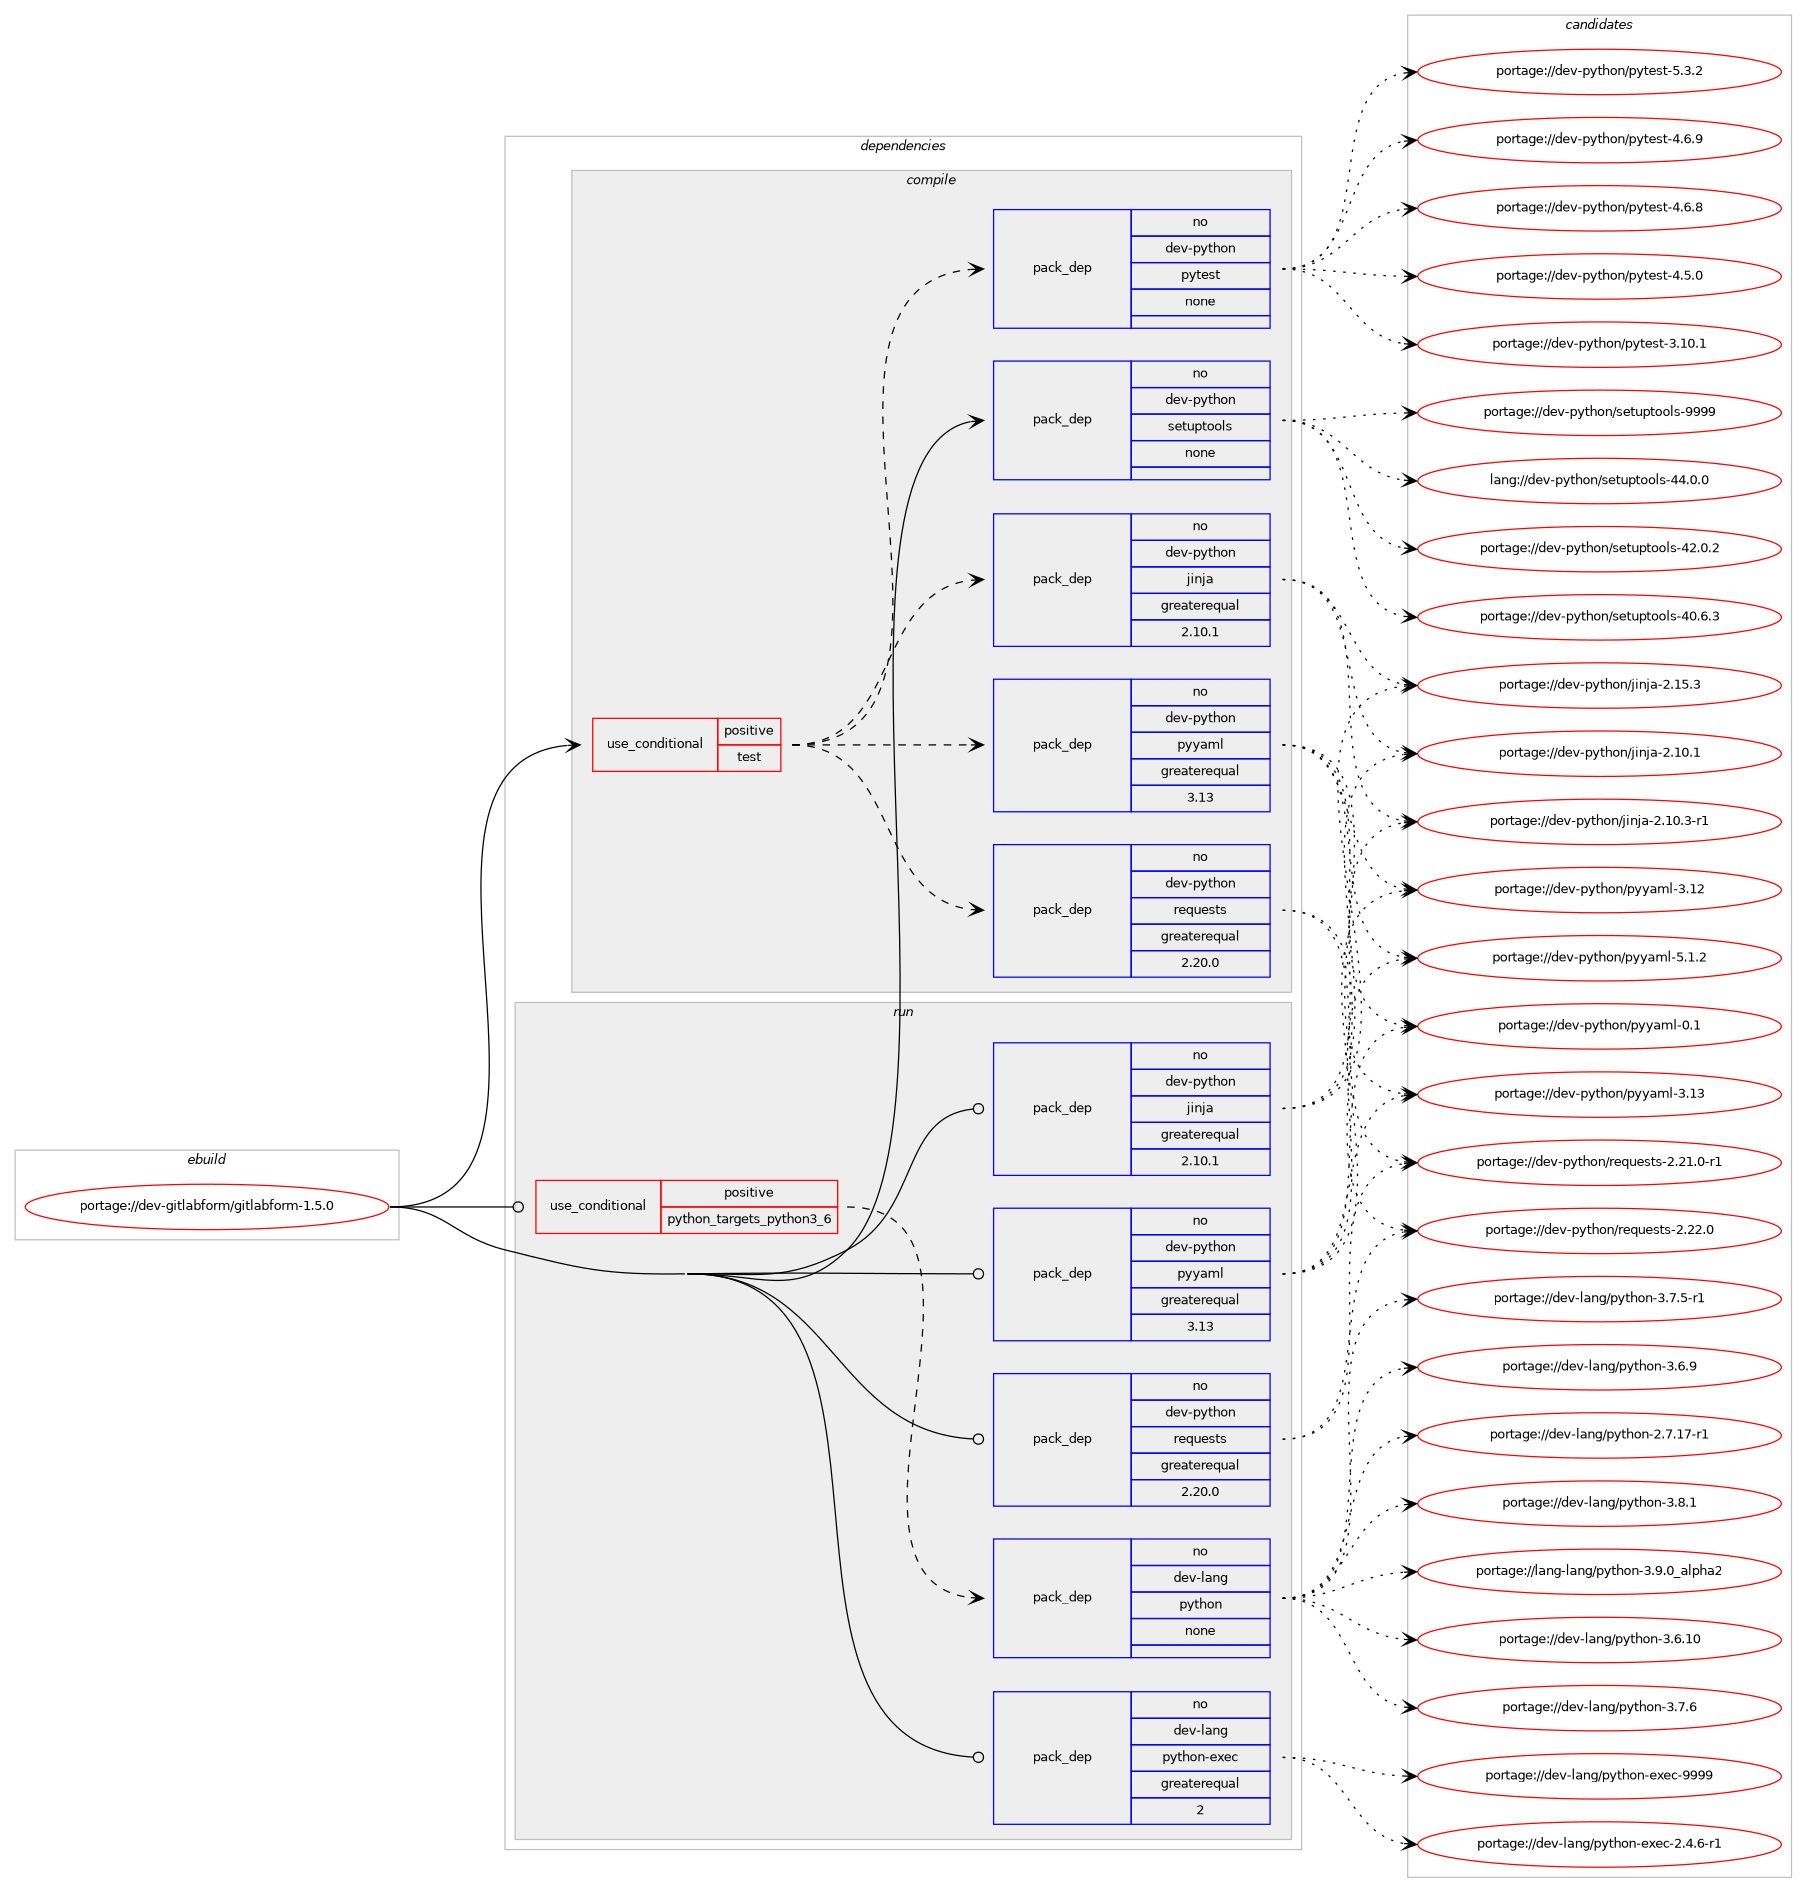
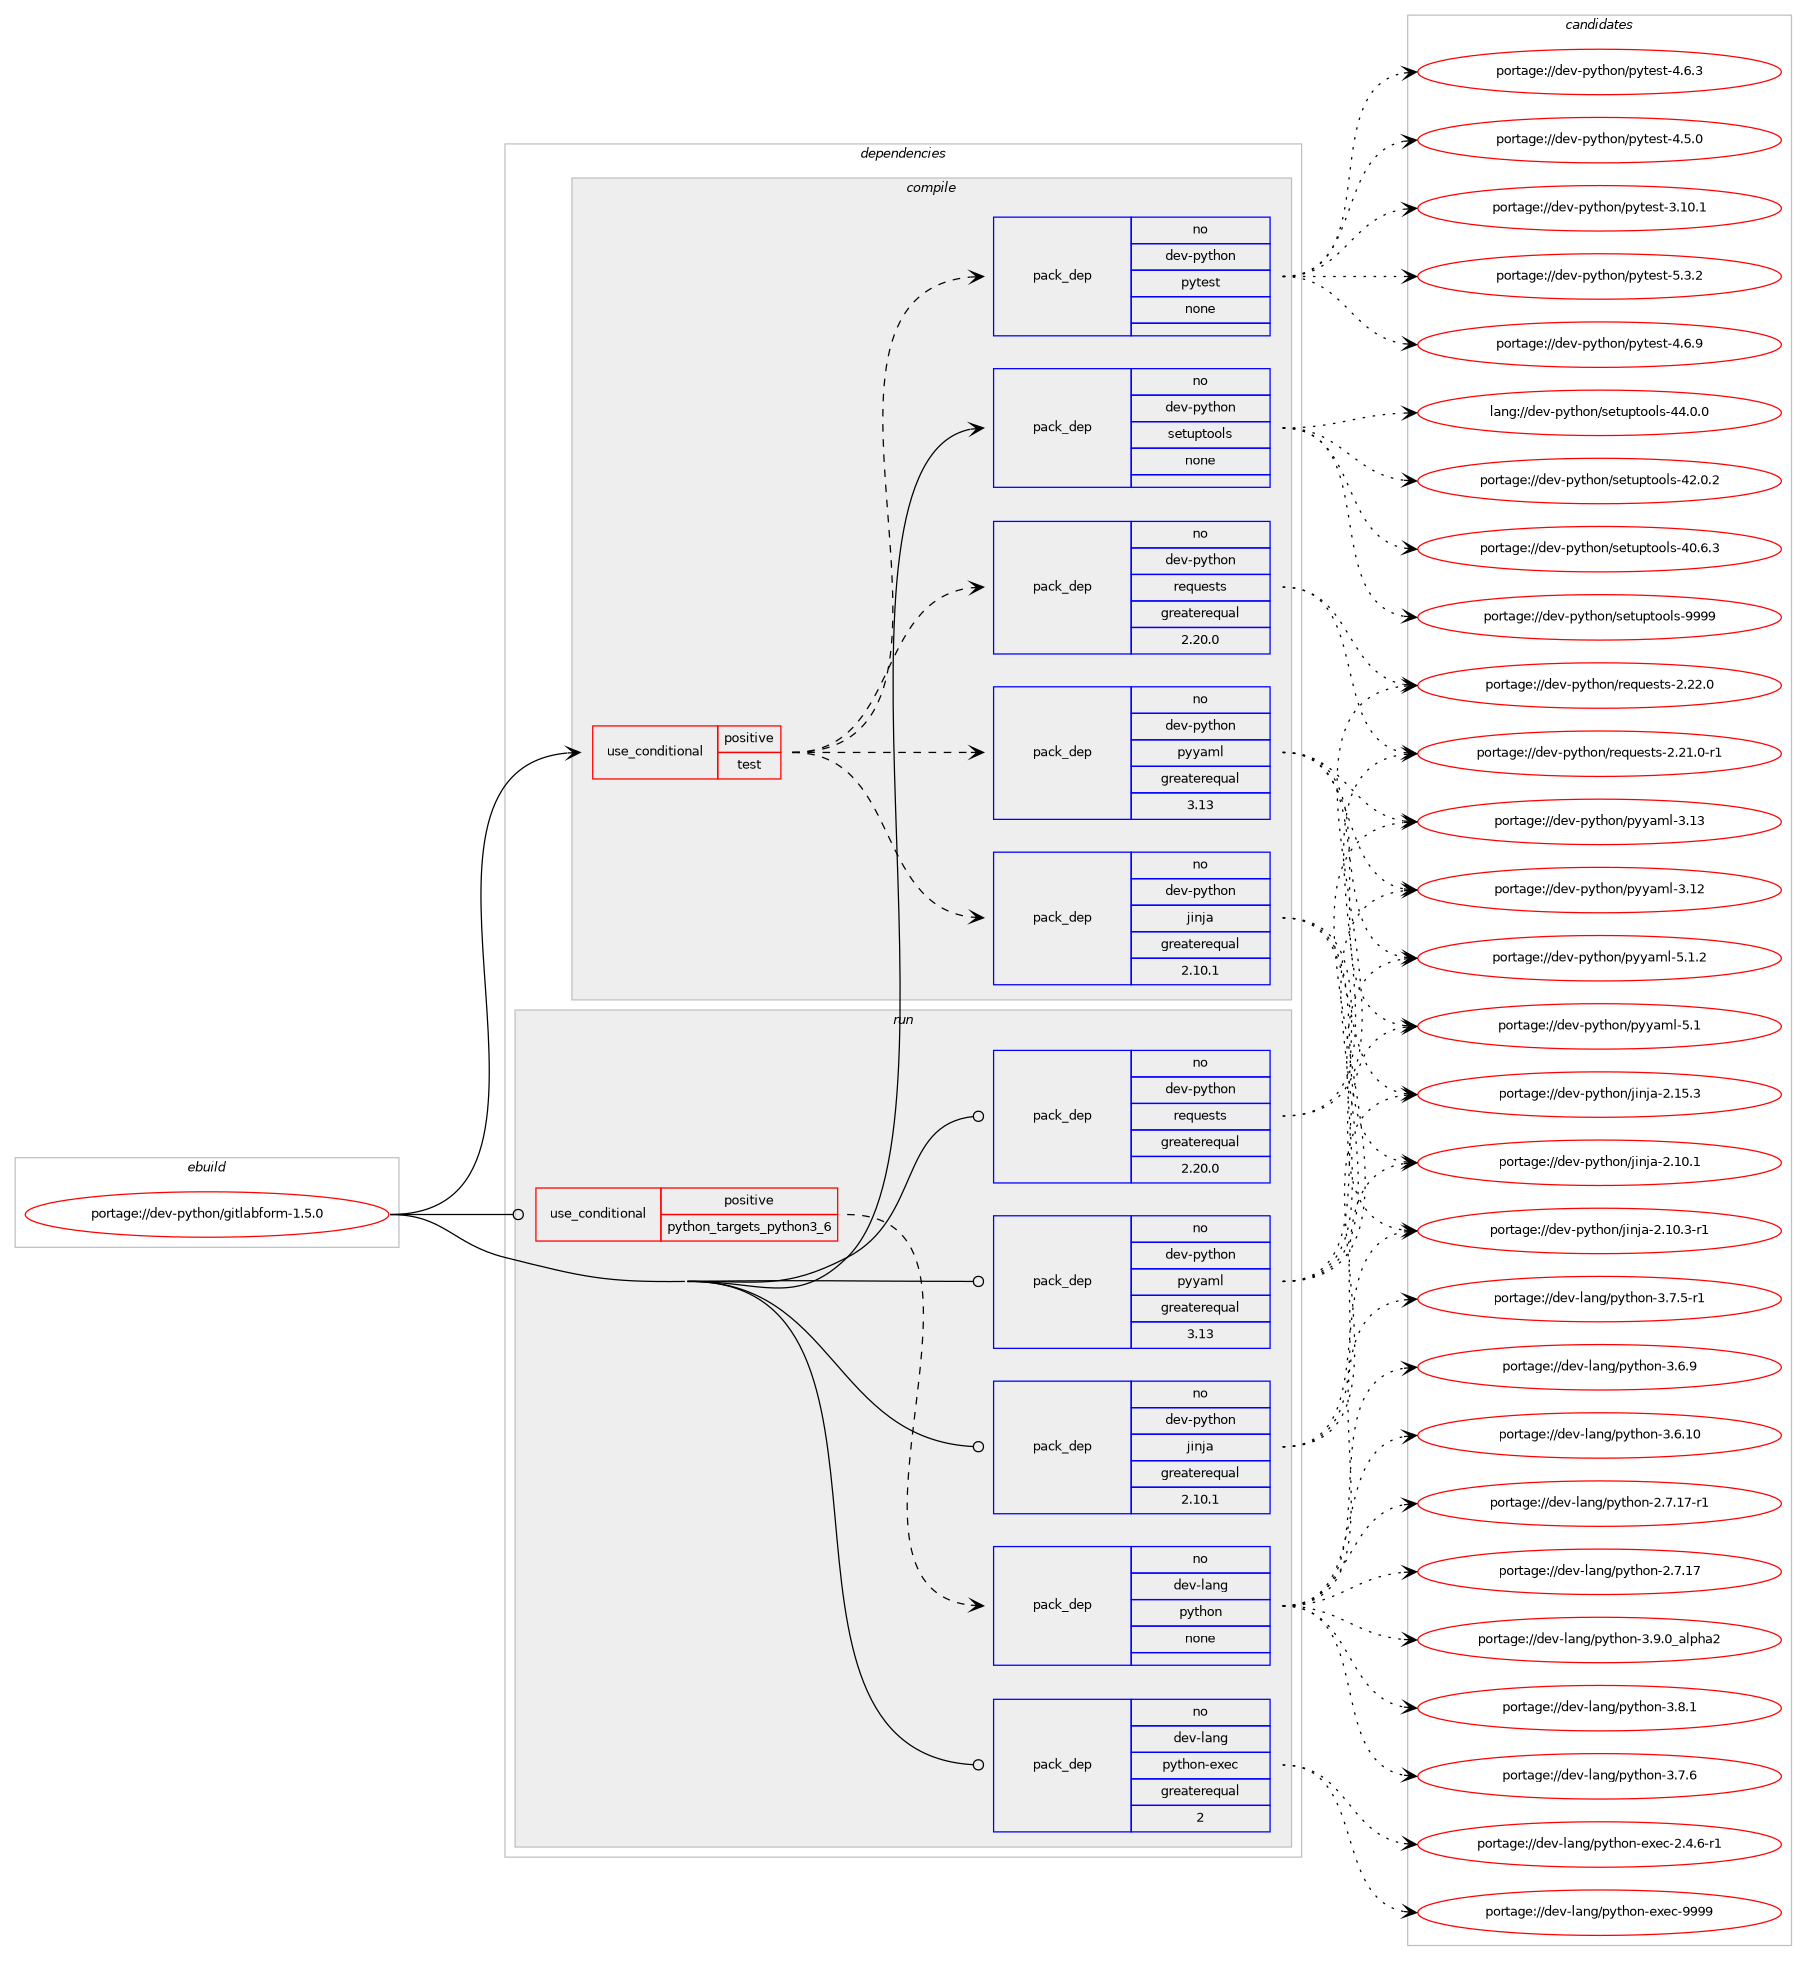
  digraph {
    compound=true
    concentrate=true
    fontname=Helvetica
    fontsize=10
    newrank=true
    rankdir=LR
    ranksep=1.5
    node [color=red fontname=Helvetica fontsize=10]
    edge [arrowhead=vee headport=w style=dotted tailport=e weight=100]
-   n1 [label="portage://dev-gitlabform/gitlabform-1.5.0" width=4]
+   n1 [label="portage://dev-python/gitlabform-1.5.0" width=4]
    n2 [color=blue label=<<TABLE BORDER="0" CELLBORDER="1" CELLSPACING="0" CELLPADDING="4" WIDTH="220"><TR><TD ROWSPAN="6" CELLPADDING="30">pack_dep</TD></TR><TR><TD WIDTH="110">no</TD></TR><TR><TD>dev-python</TD></TR><TR><TD>pyyaml</TD></TR><TR><TD>greaterequal</TD></TR><TR><TD>3.13</TD></TR></TABLE>> shape=none]
    n3 [color=blue label=<<TABLE BORDER="0" CELLBORDER="1" CELLSPACING="0" CELLPADDING="4" WIDTH="220"><TR><TD ROWSPAN="6" CELLPADDING="30">pack_dep</TD></TR><TR><TD WIDTH="110">no</TD></TR><TR><TD>dev-python</TD></TR><TR><TD>requests</TD></TR><TR><TD>greaterequal</TD></TR><TR><TD>2.20.0</TD></TR></TABLE>> shape=none]
    n4 [color=blue label=<<TABLE BORDER="0" CELLBORDER="1" CELLSPACING="0" CELLPADDING="4" WIDTH="220"><TR><TD ROWSPAN="6" CELLPADDING="30">pack_dep</TD></TR><TR><TD WIDTH="110">no</TD></TR><TR><TD>dev-python</TD></TR><TR><TD>jinja</TD></TR><TR><TD>greaterequal</TD></TR><TR><TD>2.10.1</TD></TR></TABLE>> shape=none]
    n5 [color=blue label=<<TABLE BORDER="0" CELLBORDER="1" CELLSPACING="0" CELLPADDING="4" WIDTH="220"><TR><TD ROWSPAN="6" CELLPADDING="30">pack_dep</TD></TR><TR><TD WIDTH="110">no</TD></TR><TR><TD>dev-python</TD></TR><TR><TD>pytest</TD></TR><TR><TD>none</TD></TR><TR><TD></TD></TR></TABLE>> shape=none]
    n6 [label=<<TABLE BORDER="0" CELLBORDER="1" CELLSPACING="0" CELLPADDING="4"><TR><TD ROWSPAN="3" CELLPADDING="10">use_conditional</TD></TR><TR><TD>positive</TD></TR><TR><TD>test</TD></TR></TABLE>> shape=none]
    n7 [color=blue label=<<TABLE BORDER="0" CELLBORDER="1" CELLSPACING="0" CELLPADDING="4" WIDTH="220"><TR><TD ROWSPAN="6" CELLPADDING="30">pack_dep</TD></TR><TR><TD WIDTH="110">no</TD></TR><TR><TD>dev-python</TD></TR><TR><TD>setuptools</TD></TR><TR><TD>none</TD></TR><TR><TD></TD></TR></TABLE>> shape=none]
    n8 [color=blue label=<<TABLE BORDER="0" CELLBORDER="1" CELLSPACING="0" CELLPADDING="4" WIDTH="220"><TR><TD ROWSPAN="6" CELLPADDING="30">pack_dep</TD></TR><TR><TD WIDTH="110">no</TD></TR><TR><TD>dev-lang</TD></TR><TR><TD>python</TD></TR><TR><TD>none</TD></TR><TR><TD></TD></TR></TABLE>> shape=none]
    n9 [label=<<TABLE BORDER="0" CELLBORDER="1" CELLSPACING="0" CELLPADDING="4"><TR><TD ROWSPAN="3" CELLPADDING="10">use_conditional</TD></TR><TR><TD>positive</TD></TR><TR><TD>python_targets_python3_6</TD></TR></TABLE>> shape=none]
    n10 [color=blue label=<<TABLE BORDER="0" CELLBORDER="1" CELLSPACING="0" CELLPADDING="4" WIDTH="220"><TR><TD ROWSPAN="6" CELLPADDING="30">pack_dep</TD></TR><TR><TD WIDTH="110">no</TD></TR><TR><TD>dev-lang</TD></TR><TR><TD>python-exec</TD></TR><TR><TD>greaterequal</TD></TR><TR><TD>2</TD></TR></TABLE>> shape=none]
    n11 [color=blue label=<<TABLE BORDER="0" CELLBORDER="1" CELLSPACING="0" CELLPADDING="4" WIDTH="220"><TR><TD ROWSPAN="6" CELLPADDING="30">pack_dep</TD></TR><TR><TD WIDTH="110">no</TD></TR><TR><TD>dev-python</TD></TR><TR><TD>jinja</TD></TR><TR><TD>greaterequal</TD></TR><TR><TD>2.10.1</TD></TR></TABLE>> shape=none]
    n12 [color=blue label=<<TABLE BORDER="0" CELLBORDER="1" CELLSPACING="0" CELLPADDING="4" WIDTH="220"><TR><TD ROWSPAN="6" CELLPADDING="30">pack_dep</TD></TR><TR><TD WIDTH="110">no</TD></TR><TR><TD>dev-python</TD></TR><TR><TD>pyyaml</TD></TR><TR><TD>greaterequal</TD></TR><TR><TD>3.13</TD></TR></TABLE>> shape=none]
    n13 [color=blue label=<<TABLE BORDER="0" CELLBORDER="1" CELLSPACING="0" CELLPADDING="4" WIDTH="220"><TR><TD ROWSPAN="6" CELLPADDING="30">pack_dep</TD></TR><TR><TD WIDTH="110">no</TD></TR><TR><TD>dev-python</TD></TR><TR><TD>requests</TD></TR><TR><TD>greaterequal</TD></TR><TR><TD>2.20.0</TD></TR></TABLE>> shape=none]
    n14 [label="portage://dev-python/pyyaml-5.1.2" width=4]
-   n15 [label="portage://dev-python/pyyaml-0.1" width=4]
+   n15 [label="portage://dev-python/pyyaml-5.1" width=4]
    n16 [label="portage://dev-python/pyyaml-3.13" width=4]
    n17 [label="portage://dev-python/pyyaml-3.12" width=4]
    n18 [label="portage://dev-python/requests-2.22.0" width=4]
    n19 [label="portage://dev-python/requests-2.21.0-r1" width=4]
    n20 [label="portage://dev-python/jinja-2.10.3-r1" width=4]
    n21 [label="portage://dev-python/jinja-2.15.3" width=4]
    n22 [label="portage://dev-python/jinja-2.10.1" width=4]
    n23 [label="portage://dev-python/pytest-5.3.2" width=4]
    n24 [label="portage://dev-python/pytest-4.6.9" width=4]
-   n25 [label="portage://dev-python/pytest-4.6.8" width=4]
+   n25 [label="portage://dev-python/pytest-4.6.3" width=4]
    n26 [label="portage://dev-python/pytest-4.5.0" width=4]
    n27 [label="portage://dev-python/pytest-3.10.1" width=4]
    n28 [label="portage://dev-python/setuptools-9999" width=4]
    n29 [label="lang://dev-python/setuptools-44.0.0" width=4]
    n30 [label="portage://dev-python/setuptools-42.0.2" width=4]
    n31 [label="portage://dev-python/setuptools-40.6.3" width=4]
-   n32 [label="portage://lang-lang/python-3.9.0_alpha2" width=4]
+   n32 [label="portage://dev-lang/python-3.9.0_alpha2" width=4]
    n33 [label="portage://dev-lang/python-3.8.1" width=4]
    n34 [label="portage://dev-lang/python-3.7.6" width=4]
    n35 [label="portage://dev-lang/python-3.7.5-r1" width=4]
    n36 [label="portage://dev-lang/python-3.6.9" width=4]
    n37 [label="portage://dev-lang/python-3.6.10" width=4]
    n38 [label="portage://dev-lang/python-2.7.17-r1" width=4]
+   n39 [label="portage://dev-lang/python-2.7.17" width=4]
    n40 [label="portage://dev-lang/python-exec-9999" width=4]
    n41 [label="portage://dev-lang/python-exec-2.4.6-r1" width=4]
    subgraph cluster_1 {
      color=gray
      label=<<i>ebuild</i>>
      n1
    }
    subgraph cluster_2 {
      color=gray
      label=<<i>dependencies</i>>
      subgraph cluster_3 {
        color=gray
        fillcolor="#eeeeee"
        label=<<i>compile</i>>
        style=filled
        subgraph sub_4 {
          color=gray
          fillcolor="#eeeeee"
          label=<<i>compile</i>>
          style=filled
          n6
          subgraph sub_5 {
            color=gray
            fillcolor="#eeeeee"
            label=<<i>compile</i>>
            style=filled
            n2
          }
          subgraph sub_6 {
            color=gray
            fillcolor="#eeeeee"
            label=<<i>compile</i>>
            style=filled
            n3
          }
          subgraph sub_7 {
            color=gray
            fillcolor="#eeeeee"
            label=<<i>compile</i>>
            style=filled
            n4
          }
          subgraph sub_8 {
            color=gray
            fillcolor="#eeeeee"
            label=<<i>compile</i>>
            style=filled
            n5
          }
        }
        subgraph sub_9 {
          color=gray
          fillcolor="#eeeeee"
          label=<<i>compile</i>>
          style=filled
          n7
        }
      }
      subgraph cluster_10 {
        color=gray
        fillcolor="#eeeeee"
        label=<<i>compile and run</i>>
        style=filled
      }
      subgraph cluster_11 {
        color=gray
        fillcolor="#eeeeee"
        label=<<i>run</i>>
        style=filled
        subgraph sub_12 {
          color=gray
          fillcolor="#eeeeee"
          label=<<i>run</i>>
          style=filled
          n9
          subgraph sub_13 {
            color=gray
            fillcolor="#eeeeee"
            label=<<i>run</i>>
            style=filled
            n8
          }
        }
        subgraph sub_14 {
          color=gray
          fillcolor="#eeeeee"
          label=<<i>run</i>>
          style=filled
          n10
        }
        subgraph sub_15 {
          color=gray
          fillcolor="#eeeeee"
          label=<<i>run</i>>
          style=filled
          n11
        }
        subgraph sub_16 {
          color=gray
          fillcolor="#eeeeee"
          label=<<i>run</i>>
          style=filled
          n12
        }
        subgraph sub_17 {
          color=gray
          fillcolor="#eeeeee"
          label=<<i>run</i>>
          style=filled
          n13
        }
      }
    }
    subgraph cluster_18 {
      color=gray
      label=<<i>candidates</i>>
      rank=same
      subgraph sub_19 {
        color=black
        label=<<i>candidates</i>>
        nodesep=1
        rank=same
        n14
        n15
        n16
        n17
      }
      subgraph sub_20 {
        color=black
        label=<<i>candidates</i>>
        nodesep=1
        rank=same
        n18
        n19
      }
      subgraph sub_21 {
        color=black
        label=<<i>candidates</i>>
        nodesep=1
        rank=same
        n20
        n21
        n22
      }
      subgraph sub_22 {
        color=black
        label=<<i>candidates</i>>
        nodesep=1
        rank=same
        n23
        n24
        n25
        n26
        n27
      }
      subgraph sub_23 {
        color=black
        label=<<i>candidates</i>>
        nodesep=1
        rank=same
        n28
        n29
        n30
        n31
      }
      subgraph sub_24 {
        color=black
        label=<<i>candidates</i>>
        nodesep=1
        rank=same
        n32
        n33
        n34
        n35
        n36
        n37
        n38
+       n39
      }
      subgraph sub_25 {
        color=black
        label=<<i>candidates</i>>
        nodesep=1
        rank=same
        n40
        n41
      }
      subgraph sub_26 {
        color=black
        label=<<i>candidates</i>>
        nodesep=1
        rank=same
        n20
        n21
        n22
      }
      subgraph sub_27 {
        color=black
        label=<<i>candidates</i>>
        nodesep=1
        rank=same
        n14
        n15
        n16
        n17
      }
      subgraph sub_28 {
        color=black
        label=<<i>candidates</i>>
        nodesep=1
        rank=same
        n18
        n19
      }
    }
    n1 -> n6 [style=solid weight=20]
    n1 -> n7 [style=solid weight=20]
    n1 -> n9 [arrowhead=odot style=solid weight=20]
    n1 -> n10 [arrowhead=odot style=solid weight=20]
    n1 -> n11 [arrowhead=odot style=solid weight=20]
    n1 -> n12 [arrowhead=odot style=solid weight=20]
    n1 -> n13 [arrowhead=odot style=solid weight=20]
    n2 -> n14
    n2 -> n15
    n2 -> n16
    n2 -> n17
    n3 -> n18
    n3 -> n19
    n4 -> n20
    n4 -> n21
    n4 -> n22
    n5 -> n23
    n5 -> n24
    n5 -> n25
    n5 -> n26
    n5 -> n27
    n6 -> n2 [style=dashed weight=20]
    n6 -> n3 [style=dashed weight=20]
    n6 -> n4 [style=dashed weight=20]
    n6 -> n5 [style=dashed weight=20]
    n7 -> n28
    n7 -> n29
    n7 -> n30
    n7 -> n31
    n8 -> n32
    n8 -> n33
    n8 -> n34
    n8 -> n35
    n8 -> n36
    n8 -> n37
    n8 -> n38
+   n8 -> n39
    n9 -> n8 [style=dashed weight=20]
    n10 -> n40
    n10 -> n41
    n11 -> n20
    n11 -> n21
    n11 -> n22
    n12 -> n14
    n12 -> n15
    n12 -> n16
    n12 -> n17
    n13 -> n18
    n13 -> n19
  }
